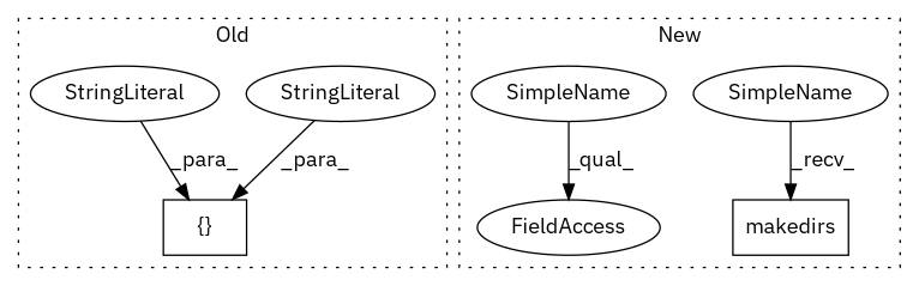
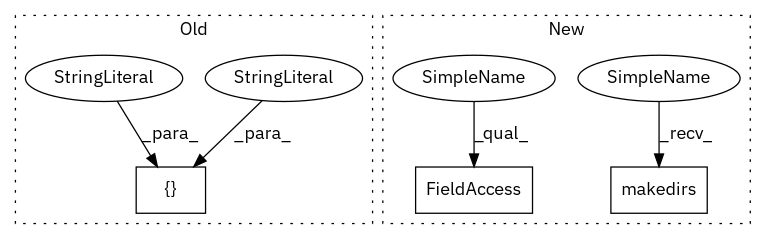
  digraph {
    fontname="IBM Plex Sans"
    node [a=45 l=10 s=5333 shape=ellipse fontname="IBM Plex Sans"]
    edge [fontname="IBM Plex Sans"]
    n1 [a=4 l="1,1" label="{}" s="6241,6314" shape=box]
    n2 [l=5 label=StringLiteral s=6269]
    n3 [label=StringLiteral s=6253]
    n4 [a=32 l="9,1" label=makedirs s="6093,6110" shape=box]
-   n5 [a=22 label=FieldAccess]
+   n5 [a=22 label=FieldAccess shape=box]
    n6 [a=42 l=2 label=SimpleName s=6090]
    n7 [a=42 l=2 label=SimpleName]
    subgraph cluster_1 {
      label=Old
      style=dotted
      n1
      n2
      n3
    }
    subgraph cluster_2 {
      label=New
      style=dotted
      n4
      n5
      n6
      n7
    }
    n2 -> n1 [label=_para_]
    n3 -> n1 [label=_para_]
    n6 -> n4 [label=_recv_]
    n7 -> n5 [label=_qual_]
  }
